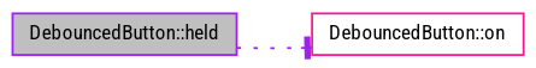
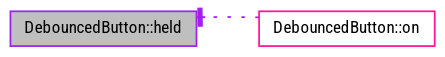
  digraph {
    rankdir=LR
    fontname="Roboto Condensed"
    node [fontname="Roboto Condensed" fontsize=10 shape=record style=filled]
    n1 [color=purple fillcolor=grey75 fontcolor=black height=0.2 label="DebouncedButton::held" width=0.4]
    n2 [color=deeppink fillcolor=white height=0.2 label="DebouncedButton::on" width=0.4]
-   n1 -> n2 [color=purple fontname="Roboto Condensed" fontsize=10 labelfontname=Helvetica labelfontsize=10 style=dotted arrowhead=tee]
+   n2 -> n1 [color=purple fontname="Roboto Condensed" fontsize=10 labelfontname=Helvetica labelfontsize=10 style=dotted arrowhead=tee]
  }
